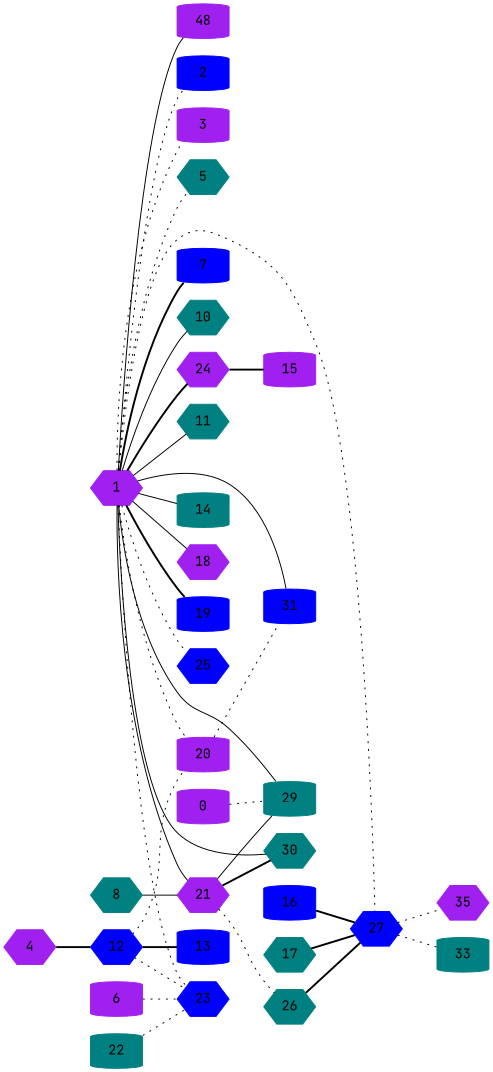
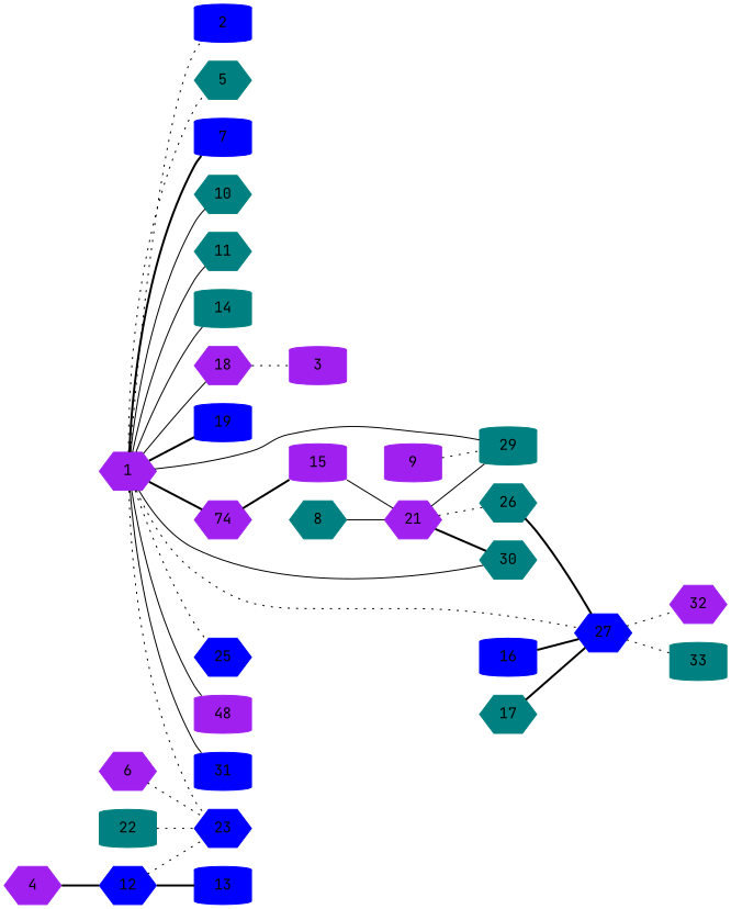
  graph {
    fontname="JetBrains Mono"
    rankdir=LR
    node [color=purple fontname="JetBrains Mono" shape=hexagon style=filled]
    edge [fontname="JetBrains Mono" style=dotted weight=1.0]
    2 [color=blue shape=cylinder]
    1
    3 [shape=cylinder]
    5 [color=teal]
    7 [color=blue shape=cylinder]
    10 [color=teal]
    11 [color=teal]
    14 [color=teal shape=cylinder]
    18
    19 [color=blue shape=cylinder]
-   20 [shape=cylinder]
    21
    23 [color=blue]
-   24
+   24 [label=74]
    25 [color=blue]
    27 [color=blue]
    n17 [label=48 shape=cylinder]
    29 [color=teal shape=cylinder]
    30 [color=teal]
    31 [color=blue shape=cylinder]
    15 [shape=cylinder]
    26 [color=teal]
-   32 [label=35]
+   32
    33 [color=teal shape=cylinder]
    12 [color=blue]
    4
    13 [color=blue shape=cylinder]
-   6 [shape=cylinder]
+   6
    8 [color=teal]
-   9 [shape=cylinder label=0]
+   9 [shape=cylinder]
    16 [color=blue shape=cylinder]
    17 [color=teal]
    22 [color=teal shape=cylinder]
    1 -- 2
-   1 -- 3
+   18 -- 3
    1 -- 5
    1 -- 7 [style=bold]
    1 -- 10 [style=solid]
    1 -- 11 [style=solid]
    1 -- 14 [style=solid]
    1 -- 18 [style=solid]
    1 -- 19 [style=bold]
-   1 -- 20
-   1 -- 21 [style=solid]
+   15 -- 21 [style=solid]
    1 -- 23
    1 -- 24 [style=bold]
    1 -- 25 [weight=2.0]
    1 -- 27
    1 -- n17 [style=solid]
    1 -- 29 [style=solid]
    1 -- 30 [style=solid]
    1 -- 31 [style=solid]
-   20 -- 31
    21 -- 29 [style=solid]
    21 -- 30 [style=bold]
    21 -- 26
    24 -- 15 [style=bold]
    27 -- 32
    27 -- 33
    26 -- 27 [style=bold]
-   12 -- 20
    12 -- 23
    12 -- 13 [style=bold]
    4 -- 12 [style=bold]
    6 -- 23
    8 -- 21 [style=solid]
    9 -- 29
    16 -- 27 [style=bold]
    17 -- 27 [style=bold]
    22 -- 23
  }
